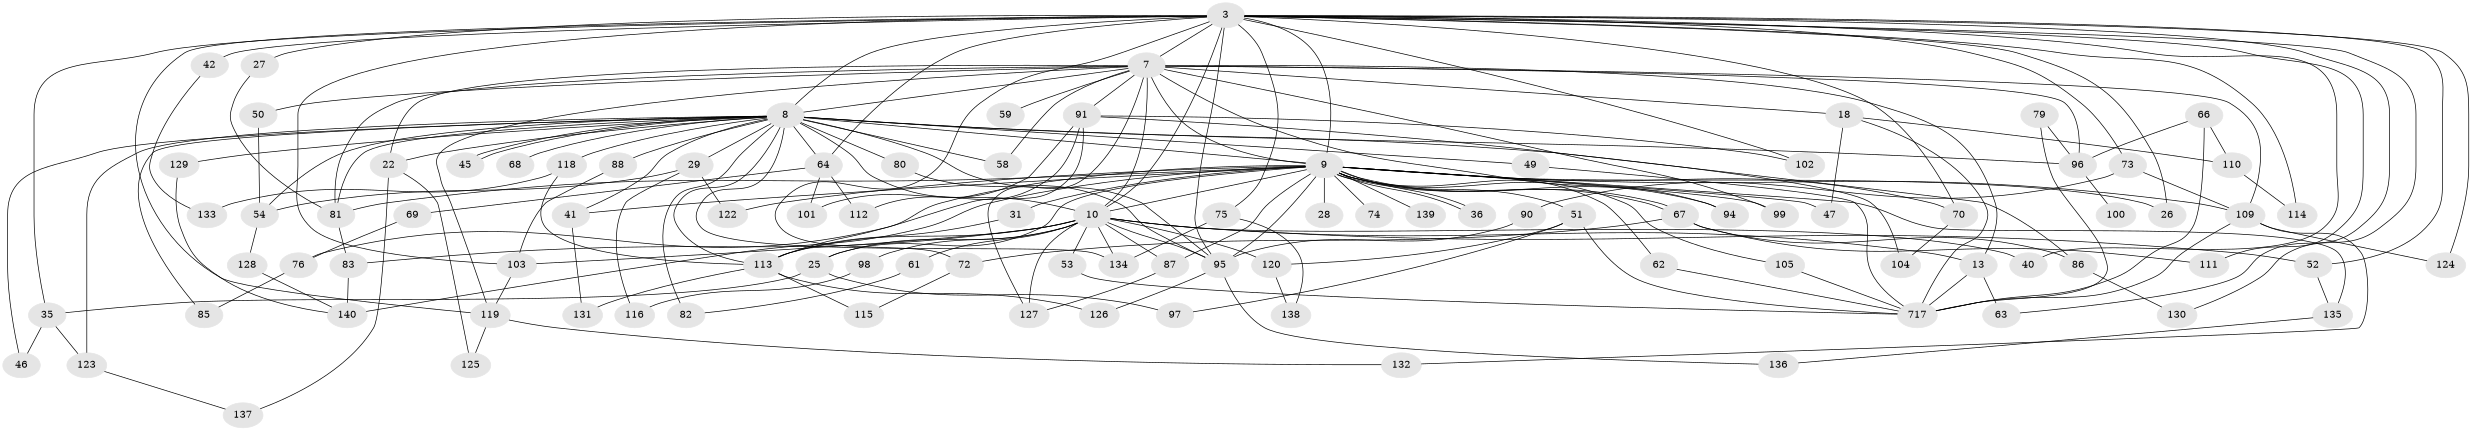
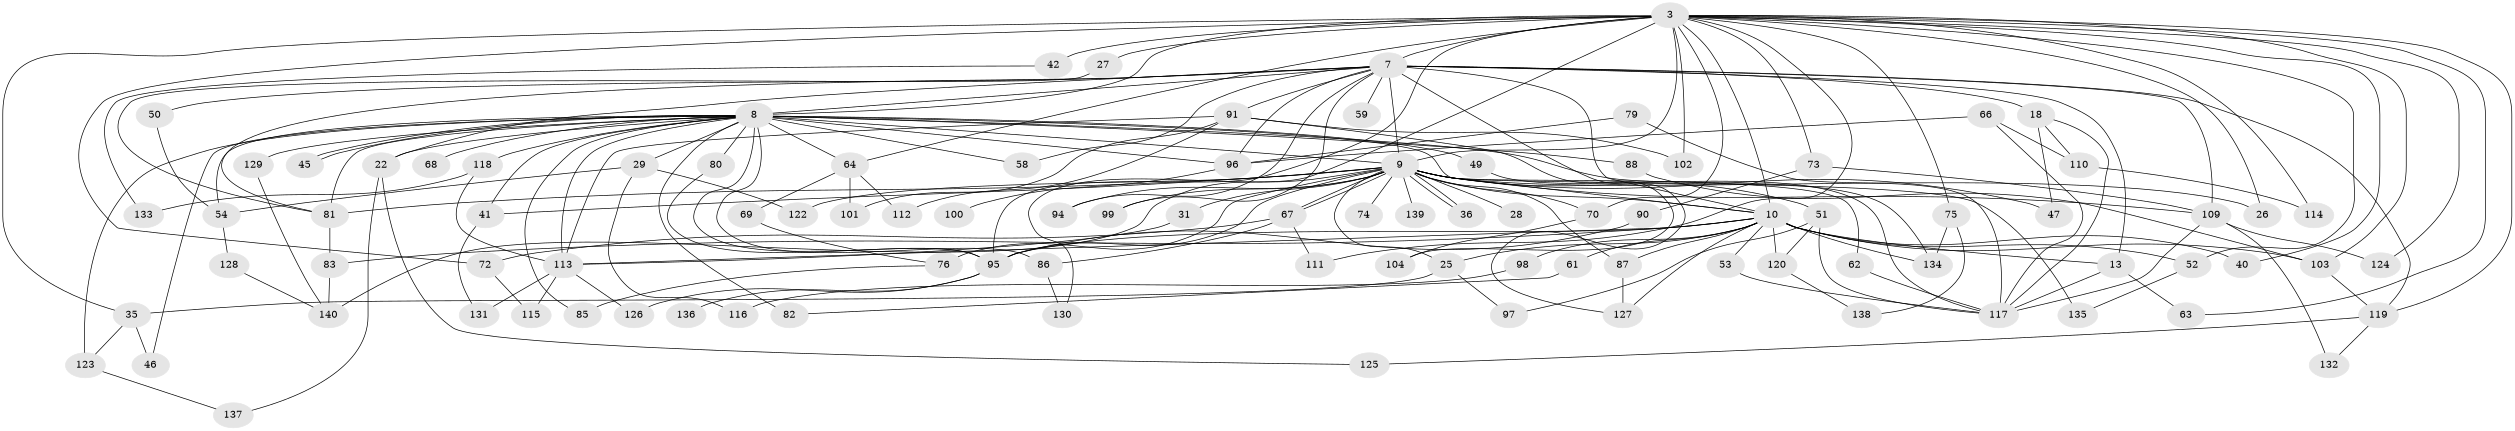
  graph {
    node [color=gray90 style=filled]
    3 [super="+1"]
    7 [super="+4"]
    8 [super="+2"]
    9 [super="+6"]
    10 [super="+5"]
    26
    27
    35
    40
    42
    52
    63
    64
    70
    72
    73
    75
    95 [super="+24+93+77"]
    102
    103 [super="+84"]
    111
    114
    119 [super="+32+106"]
    124
    130
    13
    18
    22
    50
    58
    59
    81 [super="+39+44"]
    91 [super="+43+89"]
    94
    96 [super="+34"]
    99 [super="+65"]
    109 [super="+60"]
    127 [super="+57"]
    29
    41
    45
    46
    49
    54 [super="+12"]
    68
    80
    82 [super="+14"]
    85
    86
    88
    n51 [label=118]
    113 [super="+11+15"]
    123 [super="+92"]
    129
    134 [super="+71"]
    25
    28
    31
    36
    47
    51 [super="+21"]
    62
    67
    74
    76 [super="+20"]
    87
-   105
    122
    135 [super="+121"]
    139
    140 [super="+118"]
    53
    61
    83
    98 [super="+56"]
    120 [super="+107"]
    133
    69
    101
    112
    104
    115
    90
    138
    126
    136
    125
    132
-   117 [super="+19" label=717]
+   117 [super="+19"]
    110
    137
    100
    116
    131 [super="+78"]
    128
    97
    66
    79
    3 -- 7 [weight=4]
    3 -- 8 [weight=4]
    3 -- 9 [weight=4]
    3 -- 10 [weight=4]
    3 -- 26
    3 -- 27 [weight=2]
    3 -- 35
    3 -- 40
    3 -- 42 [weight=2]
    3 -- 52
    3 -- 63
    3 -- 64
    3 -- 70
    3 -- 72
    3 -- 73
    3 -- 75
    3 -- 95
    3 -- 102
    3 -- 103
    3 -- 111
    3 -- 114
    3 -- 119
    3 -- 124
    3 -- 130
    7 -- 8 [weight=4]
    7 -- 9 [weight=4]
    7 -- 10 [weight=4]
    7 -- 119 [weight=2]
    7 -- 13
    7 -- 18 [weight=2]
    7 -- 22
    7 -- 50
    7 -- 58
    7 -- 59 [weight=2]
    7 -- 81
    7 -- 91 [weight=4]
    7 -- 94
    7 -- 96 [weight=2]
    7 -- 99
    7 -- 109 [weight=4]
    7 -- 127
    8 -- 9 [weight=4]
    8 -- 10 [weight=4]
    8 -- 64
    8 -- 95
    8 -- 22
    8 -- 58
    8 -- 81 [weight=2]
    8 -- 96
    8 -- 29
    8 -- 41
    8 -- 45
    8 -- 45
    8 -- 46
    8 -- 49
    8 -- 54 [weight=3]
    8 -- 68 [weight=2]
    8 -- 80
    8 -- 82 [weight=3]
    8 -- 85
    8 -- 86
    8 -- 88
    8 -- n51
    8 -- 113
    8 -- 123 [weight=2]
    8 -- 129
    8 -- 134
    9 -- 10 [weight=4]
    9 -- 26
    9 -- 70
    9 -- 95 [weight=4]
    9 -- 81
    9 -- 94
    9 -- 99 [weight=2]
    9 -- 109 [weight=3]
    9 -- 41
    9 -- 25
    9 -- 28
    9 -- 31
    9 -- 36
    9 -- 36
    9 -- 47
    9 -- 51 [weight=2]
    9 -- 62
    9 -- 67
    9 -- 67
    9 -- 74 [weight=2]
    9 -- 76 [weight=3]
    9 -- 87
-   9 -- 105
    9 -- 122
    9 -- 135 [weight=2]
    9 -- 139 [weight=2]
    9 -- 140 [weight=2]
    10 -- 40
    10 -- 52
    10 -- 95 [weight=2]
    10 -- 103 [weight=2]
    10 -- 13
    10 -- 127
    10 -- 113 [weight=3]
    10 -- 134 [weight=2]
    10 -- 25
    10 -- 87
    10 -- 53
    10 -- 61
    10 -- 83
    10 -- 98 [weight=2]
    10 -- 120 [weight=2]
    27 -- 81
    35 -- 46
    35 -- 123
    42 -- 133
    52 -- 135
    64 -- 69
    64 -- 101
    64 -- 112
    70 -- 104
    72 -- 115
    73 -- 109
    73 -- 90
    75 -- 134
    75 -- 138
    95 -- 126
    95 -- 136
    103 -- 119
    119 -- 125
    119 -- 132
    13 -- 63
    13 -- 117
    18 -- 47
    18 -- 117
    18 -- 110
    22 -- 125
    22 -- 137
    50 -- 54
    81 -- 83
    91 -- 102
    91 -- 113
    91 -- 101
    91 -- 112
    91 -- 104
    96 -- 100 [weight=2]
    109 -- 124
    109 -- 132
    109 -- 117
    29 -- 54
    29 -- 122
    29 -- 116
    41 -- 131
    49 -- 117
    54 -- 128
    80 -- 95
    86 -- 130
    88 -- 103
    n51 -- 113
    n51 -- 133
    113 -- 115
    113 -- 126
    113 -- 131 [weight=2]
    123 -- 137
    129 -- 140
    25 -- 35
    25 -- 97
    31 -- 113
    51 -- 120
    51 -- 117
    51 -- 97
    62 -- 117
    67 -- 72
    67 -- 111
    67 -- 86
    76 -- 85
    87 -- 127
-   105 -- 117
-   135 -- 136
    53 -- 117
    61 -- 82
    83 -- 140
    98 -- 116
    120 -- 138
    69 -- 76
    90 -- 95
    110 -- 114
    128 -- 140
    66 -- 96
    66 -- 117
    66 -- 110
    79 -- 96
    79 -- 117
  }
